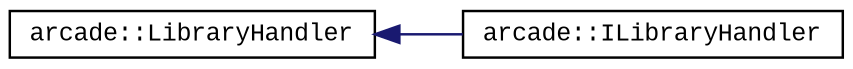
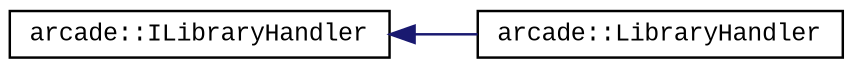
  digraph {
    rankdir=LR
    fontname="Liberation Mono"
    node [color=black fillcolor=white fontname="Liberation Mono" fontsize=10 shape=record style=filled]
    n1 [height=0.2 label="arcade::ILibraryHandler" width=0.4]
    n2 [height=0.2 label="arcade::LibraryHandler" width=0.4]
-   n2 -> n1 [color=midnightblue dir=back fontname="Liberation Mono" fontsize=10 labelfontname=Helvetica labelfontsize=10 style=solid]
+   n1 -> n2 [color=midnightblue dir=back fontname="Liberation Mono" fontsize=10 labelfontname=Helvetica labelfontsize=10 style=solid]
  }
